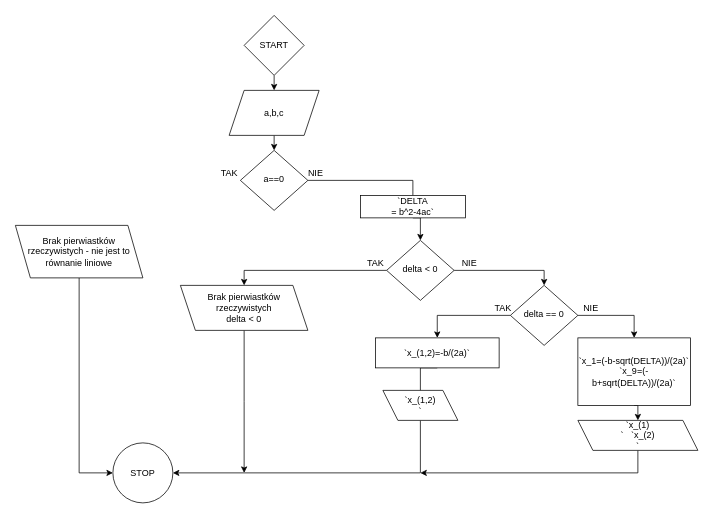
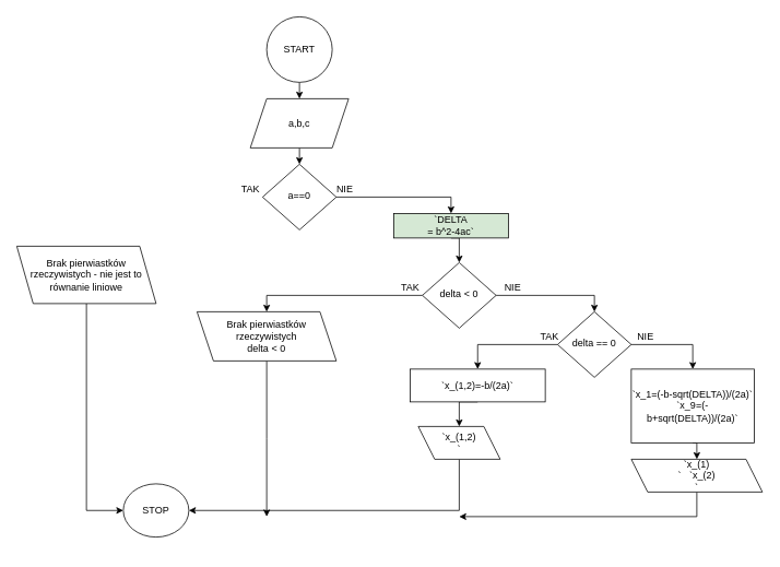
  <mxCell id="0" />
  <mxCell id="1" parent="0" />
- <mxCell id="2" value="STOP" style="ellipse;whiteSpace=wrap;html=1;" parent="1" vertex="1"><mxGeometry x="150" y="590" width="80" height="80" as="geometry" /></mxCell>
- <mxCell id="3" style="edgeStyle=orthogonalEdgeStyle;rounded=0;orthogonalLoop=1;jettySize=auto;html=1;exitX=1;exitY=0.5;exitDx=0;exitDy=0;entryX=0.5;entryY=0;entryDx=0;entryDy=0;endArrow=none;" parent="1" source="4" target="14" edge="1"><mxGeometry relative="1" as="geometry"><mxPoint x="545" y="260" as="targetPoint" /><Array as="points"><mxPoint x="550" y="240" /></Array></mxGeometry></mxCell>
+ <mxCell id="2" value="STOP" style="ellipse;whiteSpace=wrap;html=1;" parent="1" vertex="1"><mxGeometry x="150" y="590" width="80" height="65" as="geometry" /></mxCell>
+ <mxCell id="3" style="edgeStyle=orthogonalEdgeStyle;rounded=0;orthogonalLoop=1;jettySize=auto;html=1;exitX=1;exitY=0.5;exitDx=0;exitDy=0;entryX=0.5;entryY=0;entryDx=0;entryDy=0;" parent="1" source="4" target="14" edge="1"><mxGeometry relative="1" as="geometry"><mxPoint x="545" y="260" as="targetPoint" /><Array as="points"><mxPoint x="550" y="240" /></Array></mxGeometry></mxCell>
  <mxCell id="4" value="a==0" style="rhombus;whiteSpace=wrap;html=1;shadow=0;fontFamily=Helvetica;fontSize=12;align=center;strokeWidth=1;spacing=6;spacingTop=-4;" parent="1" vertex="1"><mxGeometry x="320" y="200" width="90" height="80" as="geometry" /></mxCell>
  <mxCell id="5" style="edgeStyle=orthogonalEdgeStyle;rounded=0;orthogonalLoop=1;jettySize=auto;html=1;exitX=0.5;exitY=1;exitDx=0;exitDy=0;entryX=0.5;entryY=0;entryDx=0;entryDy=0;" parent="1" source="6" target="4" edge="1"><mxGeometry relative="1" as="geometry" /></mxCell>
  <mxCell id="6" value="a,b,c" style="shape=parallelogram;perimeter=parallelogramPerimeter;whiteSpace=wrap;html=1;fixedSize=1;direction=east;flipH=1;flipV=1;" parent="1" vertex="1"><mxGeometry x="305" y="120" width="120" height="60" as="geometry" /></mxCell>
  <mxCell id="7" style="edgeStyle=orthogonalEdgeStyle;rounded=0;orthogonalLoop=1;jettySize=auto;html=1;exitX=0.5;exitY=1;exitDx=0;exitDy=0;entryX=0.5;entryY=0;entryDx=0;entryDy=0;" parent="1" source="8" target="6" edge="1"><mxGeometry relative="1" as="geometry" /></mxCell>
- <mxCell id="8" value="START" style="rhombus;whiteSpace=wrap;html=1;" parent="1" vertex="1"><mxGeometry x="325" y="20" width="80" height="80" as="geometry" /></mxCell>
+ <mxCell id="8" value="START" style="ellipse;whiteSpace=wrap;html=1;" parent="1" vertex="1"><mxGeometry x="325" y="20" width="80" height="80" as="geometry" /></mxCell>
  <mxCell id="9" style="edgeStyle=orthogonalEdgeStyle;rounded=0;orthogonalLoop=1;jettySize=auto;html=1;exitX=0.5;exitY=1;exitDx=0;exitDy=0;entryX=0;entryY=0.5;entryDx=0;entryDy=0;" parent="1" source="10" target="2" edge="1"><mxGeometry relative="1" as="geometry" /></mxCell>
  <mxCell id="10" value="Brak pierwiastków rzeczywistych - nie jest to równanie liniowe" style="shape=parallelogram;perimeter=parallelogramPerimeter;whiteSpace=wrap;html=1;fixedSize=1;direction=east;flipH=0;flipV=1;" parent="1" vertex="1"><mxGeometry x="20" y="300" width="170" height="70" as="geometry" /></mxCell>
  <mxCell id="11" value="TAK" style="text;html=1;align=center;verticalAlign=middle;resizable=0;points=[];autosize=1;" parent="1" vertex="1"><mxGeometry x="285" y="220" width="40" height="20" as="geometry" /></mxCell>
  <mxCell id="12" value="NIE" style="text;html=1;align=center;verticalAlign=middle;resizable=0;points=[];autosize=1;" parent="1" vertex="1"><mxGeometry x="400" y="220" width="40" height="20" as="geometry" /></mxCell>
  <mxCell id="13" style="edgeStyle=orthogonalEdgeStyle;rounded=0;orthogonalLoop=1;jettySize=auto;html=1;exitX=0.5;exitY=1;exitDx=0;exitDy=0;entryX=0.5;entryY=0;entryDx=0;entryDy=0;" parent="1" source="14" target="17" edge="1"><mxGeometry relative="1" as="geometry" /></mxCell>
- <mxCell id="14" value="`DELTA&lt;br&gt;= b^2-4ac`" style="rounded=0;whiteSpace=wrap;html=1;" parent="1" vertex="1"><mxGeometry x="480" y="260" width="140" height="30" as="geometry" /></mxCell>
+ <mxCell id="14" value="`DELTA&lt;br&gt;= b^2-4ac`" style="rounded=0;whiteSpace=wrap;html=1;fillColor=#d5e8d4;" parent="1" vertex="1"><mxGeometry x="480" y="260" width="140" height="30" as="geometry" /></mxCell>
  <mxCell id="15" style="edgeStyle=orthogonalEdgeStyle;rounded=0;orthogonalLoop=1;jettySize=auto;html=1;entryX=0.5;entryY=0;entryDx=0;entryDy=0;" parent="1" source="17" target="22" edge="1"><mxGeometry relative="1" as="geometry" /></mxCell>
  <mxCell id="16" style="edgeStyle=orthogonalEdgeStyle;rounded=0;orthogonalLoop=1;jettySize=auto;html=1;exitX=1;exitY=0.5;exitDx=0;exitDy=0;entryX=0.5;entryY=0;entryDx=0;entryDy=0;" parent="1" source="17" target="20" edge="1"><mxGeometry relative="1" as="geometry" /></mxCell>
  <mxCell id="17" value="delta &amp;lt; 0" style="rhombus;whiteSpace=wrap;html=1;shadow=0;fontFamily=Helvetica;fontSize=12;align=center;strokeWidth=1;spacing=6;spacingTop=-4;" parent="1" vertex="1"><mxGeometry x="515" y="320" width="90" height="80" as="geometry" /></mxCell>
  <mxCell id="18" style="edgeStyle=orthogonalEdgeStyle;rounded=0;orthogonalLoop=1;jettySize=auto;html=1;exitX=0;exitY=0.5;exitDx=0;exitDy=0;entryX=0.5;entryY=0;entryDx=0;entryDy=0;" parent="1" source="20" target="26" edge="1"><mxGeometry relative="1" as="geometry" /></mxCell>
  <mxCell id="19" style="edgeStyle=orthogonalEdgeStyle;rounded=0;orthogonalLoop=1;jettySize=auto;html=1;exitX=1;exitY=0.5;exitDx=0;exitDy=0;entryX=0.5;entryY=0;entryDx=0;entryDy=0;" parent="1" source="20" target="31" edge="1"><mxGeometry relative="1" as="geometry"><mxPoint x="850" y="480" as="targetPoint" /></mxGeometry></mxCell>
  <mxCell id="20" value="delta == 0" style="rhombus;whiteSpace=wrap;html=1;shadow=0;fontFamily=Helvetica;fontSize=12;align=center;strokeWidth=1;spacing=6;spacingTop=-4;" parent="1" vertex="1"><mxGeometry x="680" y="380" width="90" height="80" as="geometry" /></mxCell>
  <mxCell id="21" style="edgeStyle=orthogonalEdgeStyle;rounded=0;orthogonalLoop=1;jettySize=auto;html=1;exitX=0.5;exitY=1;exitDx=0;exitDy=0;" parent="1" source="22" edge="1"><mxGeometry relative="1" as="geometry"><mxPoint x="325" y="630" as="targetPoint" /></mxGeometry></mxCell>
  <mxCell id="22" value="Brak pierwiastków rzeczywistych&lt;br&gt;delta &amp;lt; 0" style="shape=parallelogram;perimeter=parallelogramPerimeter;whiteSpace=wrap;html=1;fixedSize=1;direction=east;flipH=0;flipV=1;" parent="1" vertex="1"><mxGeometry x="240" y="380" width="170" height="60" as="geometry" /></mxCell>
  <mxCell id="23" value="TAK" style="text;html=1;align=center;verticalAlign=middle;resizable=0;points=[];autosize=1;" parent="1" vertex="1"><mxGeometry x="480" y="340" width="40" height="20" as="geometry" /></mxCell>
  <mxCell id="24" value="NIE" style="text;html=1;align=center;verticalAlign=middle;resizable=0;points=[];autosize=1;" parent="1" vertex="1"><mxGeometry x="605" y="340" width="40" height="20" as="geometry" /></mxCell>
- <mxCell id="25" style="edgeStyle=orthogonalEdgeStyle;rounded=0;orthogonalLoop=1;jettySize=auto;html=1;exitX=0.5;exitY=1;exitDx=0;exitDy=0;entryX=0.5;entryY=0;entryDx=0;entryDy=0;endArrow=none;" parent="1" source="26" target="28" edge="1"><mxGeometry relative="1" as="geometry" /></mxCell>
+ <mxCell id="25" style="edgeStyle=orthogonalEdgeStyle;rounded=0;orthogonalLoop=1;jettySize=auto;html=1;exitX=0.5;exitY=1;exitDx=0;exitDy=0;entryX=0.5;entryY=0;entryDx=0;entryDy=0;" parent="1" source="26" target="28" edge="1"><mxGeometry relative="1" as="geometry" /></mxCell>
  <mxCell id="26" value="`x_(1,2)=-b/(2a)`" style="rounded=0;whiteSpace=wrap;html=1;" parent="1" vertex="1"><mxGeometry x="500" y="450" width="165" height="40" as="geometry" /></mxCell>
  <mxCell id="27" style="edgeStyle=orthogonalEdgeStyle;rounded=0;orthogonalLoop=1;jettySize=auto;html=1;exitX=0.5;exitY=1;exitDx=0;exitDy=0;entryX=1;entryY=0.5;entryDx=0;entryDy=0;" parent="1" source="28" target="2" edge="1"><mxGeometry relative="1" as="geometry" /></mxCell>
  <mxCell id="28" value="`x_(1,2)&lt;br&gt;`" style="shape=parallelogram;perimeter=parallelogramPerimeter;whiteSpace=wrap;html=1;fixedSize=1;direction=east;flipH=0;flipV=1;" parent="1" vertex="1"><mxGeometry x="510" y="520" width="100" height="40" as="geometry" /></mxCell>
  <mxCell id="29" value="TAK" style="text;html=1;align=center;verticalAlign=middle;resizable=0;points=[];autosize=1;" parent="1" vertex="1"><mxGeometry x="650" y="400" width="40" height="20" as="geometry" /></mxCell>
  <mxCell id="30" style="edgeStyle=orthogonalEdgeStyle;rounded=0;orthogonalLoop=1;jettySize=auto;html=1;exitX=0.5;exitY=1;exitDx=0;exitDy=0;entryX=0.5;entryY=0;entryDx=0;entryDy=0;" parent="1" source="31" target="33" edge="1"><mxGeometry relative="1" as="geometry" /></mxCell>
  <mxCell id="31" value="`x_1=(-b-sqrt(DELTA))/(2a)`&lt;br&gt;`x_9=(-b+sqrt(DELTA))/(2a)`" style="rounded=0;whiteSpace=wrap;html=1;" parent="1" vertex="1"><mxGeometry x="770" y="450" width="150" height="90" as="geometry" /></mxCell>
  <mxCell id="32" style="edgeStyle=orthogonalEdgeStyle;rounded=0;orthogonalLoop=1;jettySize=auto;html=1;exitX=0.5;exitY=1;exitDx=0;exitDy=0;" parent="1" source="33" edge="1"><mxGeometry relative="1" as="geometry"><mxPoint x="560" y="630" as="targetPoint" /><Array as="points"><mxPoint x="850" y="630" /></Array></mxGeometry></mxCell>
  <mxCell id="33" value="`x_(1)&lt;br&gt;`&amp;nbsp; &amp;nbsp;`x_(2)&lt;br&gt;`" style="shape=parallelogram;perimeter=parallelogramPerimeter;whiteSpace=wrap;html=1;fixedSize=1;direction=east;flipH=0;flipV=1;" parent="1" vertex="1"><mxGeometry x="770" y="560" width="160" height="40" as="geometry" /></mxCell>
  <mxCell id="34" value="NIE" style="text;html=1;align=center;verticalAlign=middle;resizable=0;points=[];autosize=1;" vertex="1" parent="1"><mxGeometry x="767" y="400" width="40" height="20" as="geometry" /></mxCell>
